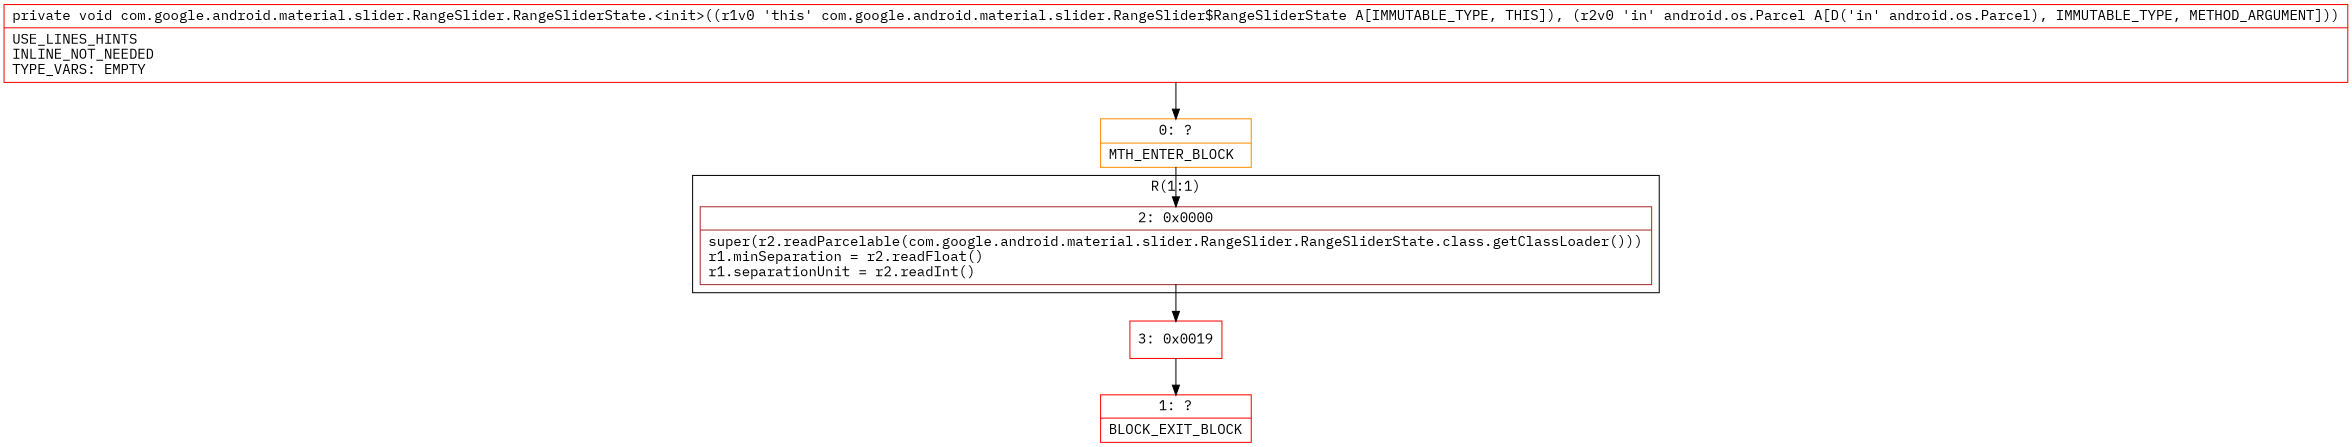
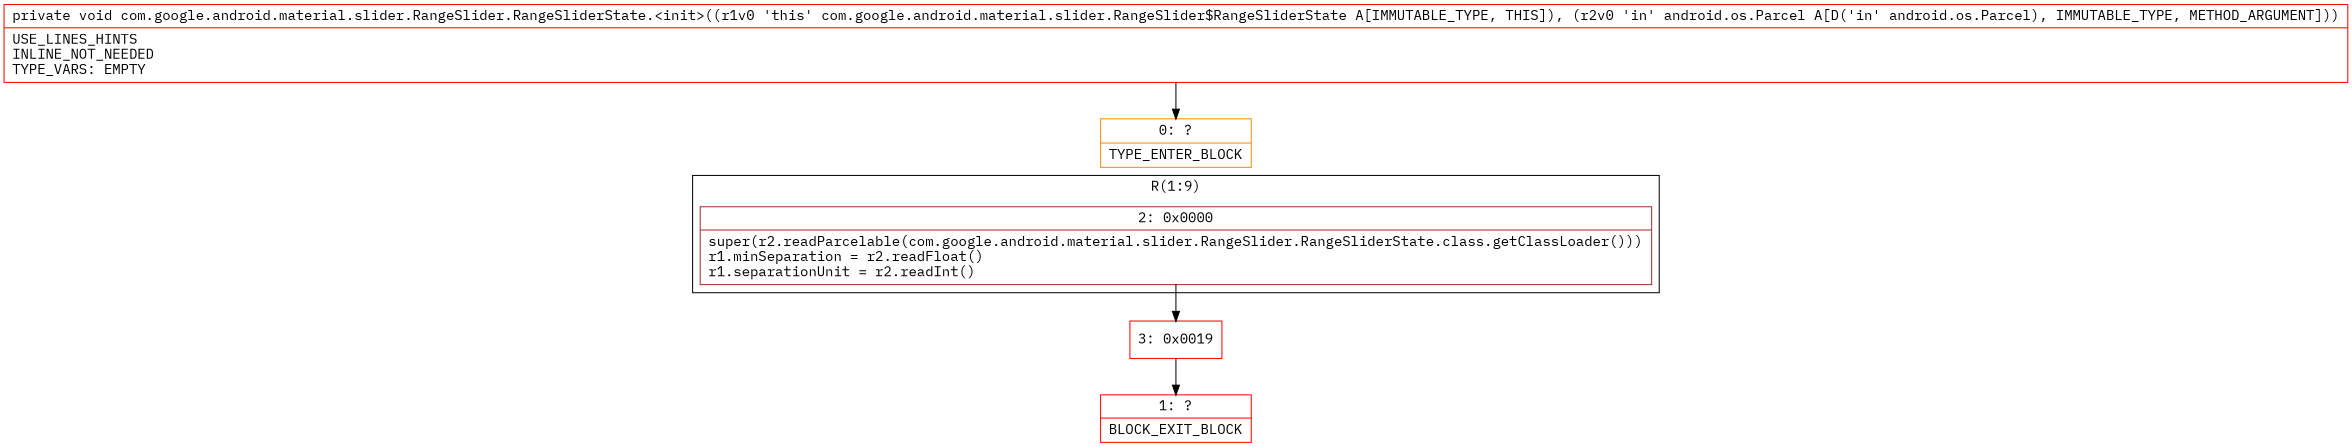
  digraph {
    fontname="IBM Plex Mono"
    node [color=red fontname="IBM Plex Mono" shape=record]
    edge [fontname="IBM Plex Mono"]
    n1 [color=brown label="{2\:\ 0x0000|super(r2.readParcelable(com.google.android.material.slider.RangeSlider.RangeSliderState.class.getClassLoader()))\lr1.minSeparation = r2.readFloat()\lr1.separationUnit = r2.readInt()\l}"]
    n2 [label="{3\:\ 0x0019}"]
    n3 [label="{1\:\ ?|BLOCK_EXIT_BLOCK\l}"]
-   n4 [color=darkorange label="{0\:\ ?|MTH_ENTER_BLOCK\l}"]
+   n4 [color=darkorange label="{0\:\ ?|TYPE_ENTER_BLOCK\l}"]
    n5 [label="{private void com.google.android.material.slider.RangeSlider.RangeSliderState.\<init\>((r1v0 'this' com.google.android.material.slider.RangeSlider$RangeSliderState A[IMMUTABLE_TYPE, THIS]), (r2v0 'in' android.os.Parcel A[D('in' android.os.Parcel), IMMUTABLE_TYPE, METHOD_ARGUMENT]))  | USE_LINES_HINTS\lINLINE_NOT_NEEDED\lTYPE_VARS: EMPTY\l}"]
    subgraph cluster_1 {
-     label="R(1:1)"
+     label="R(1:9)"
      n1
    }
    n1 -> n2
    n2 -> n3
-   n4 -> n1
    n5 -> n4
  }
